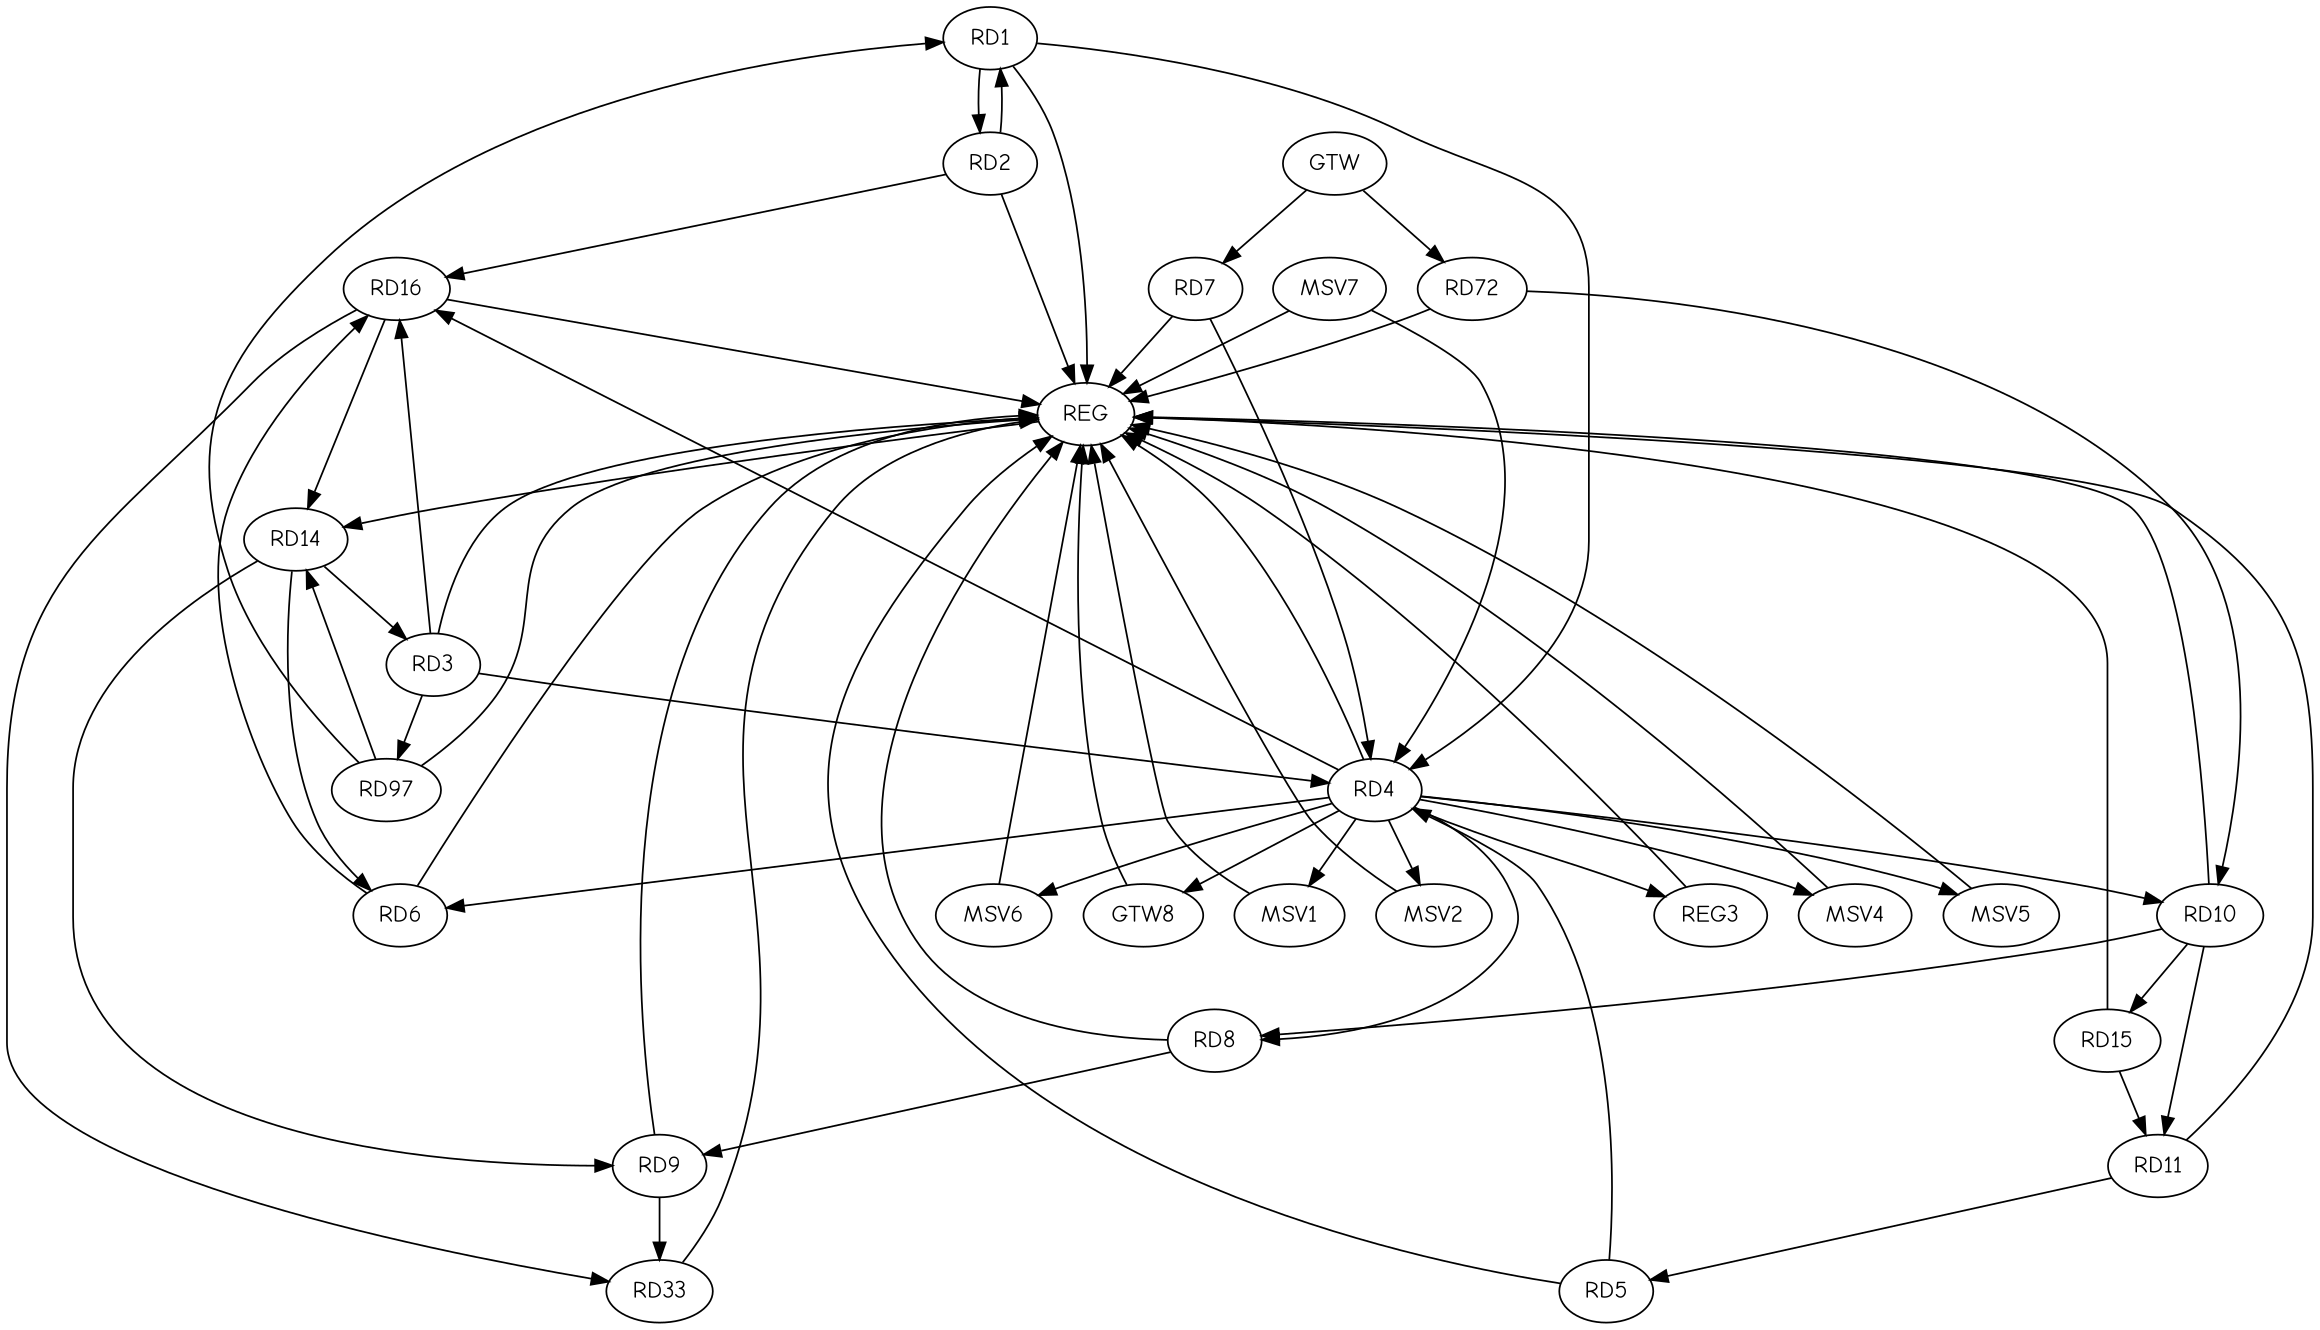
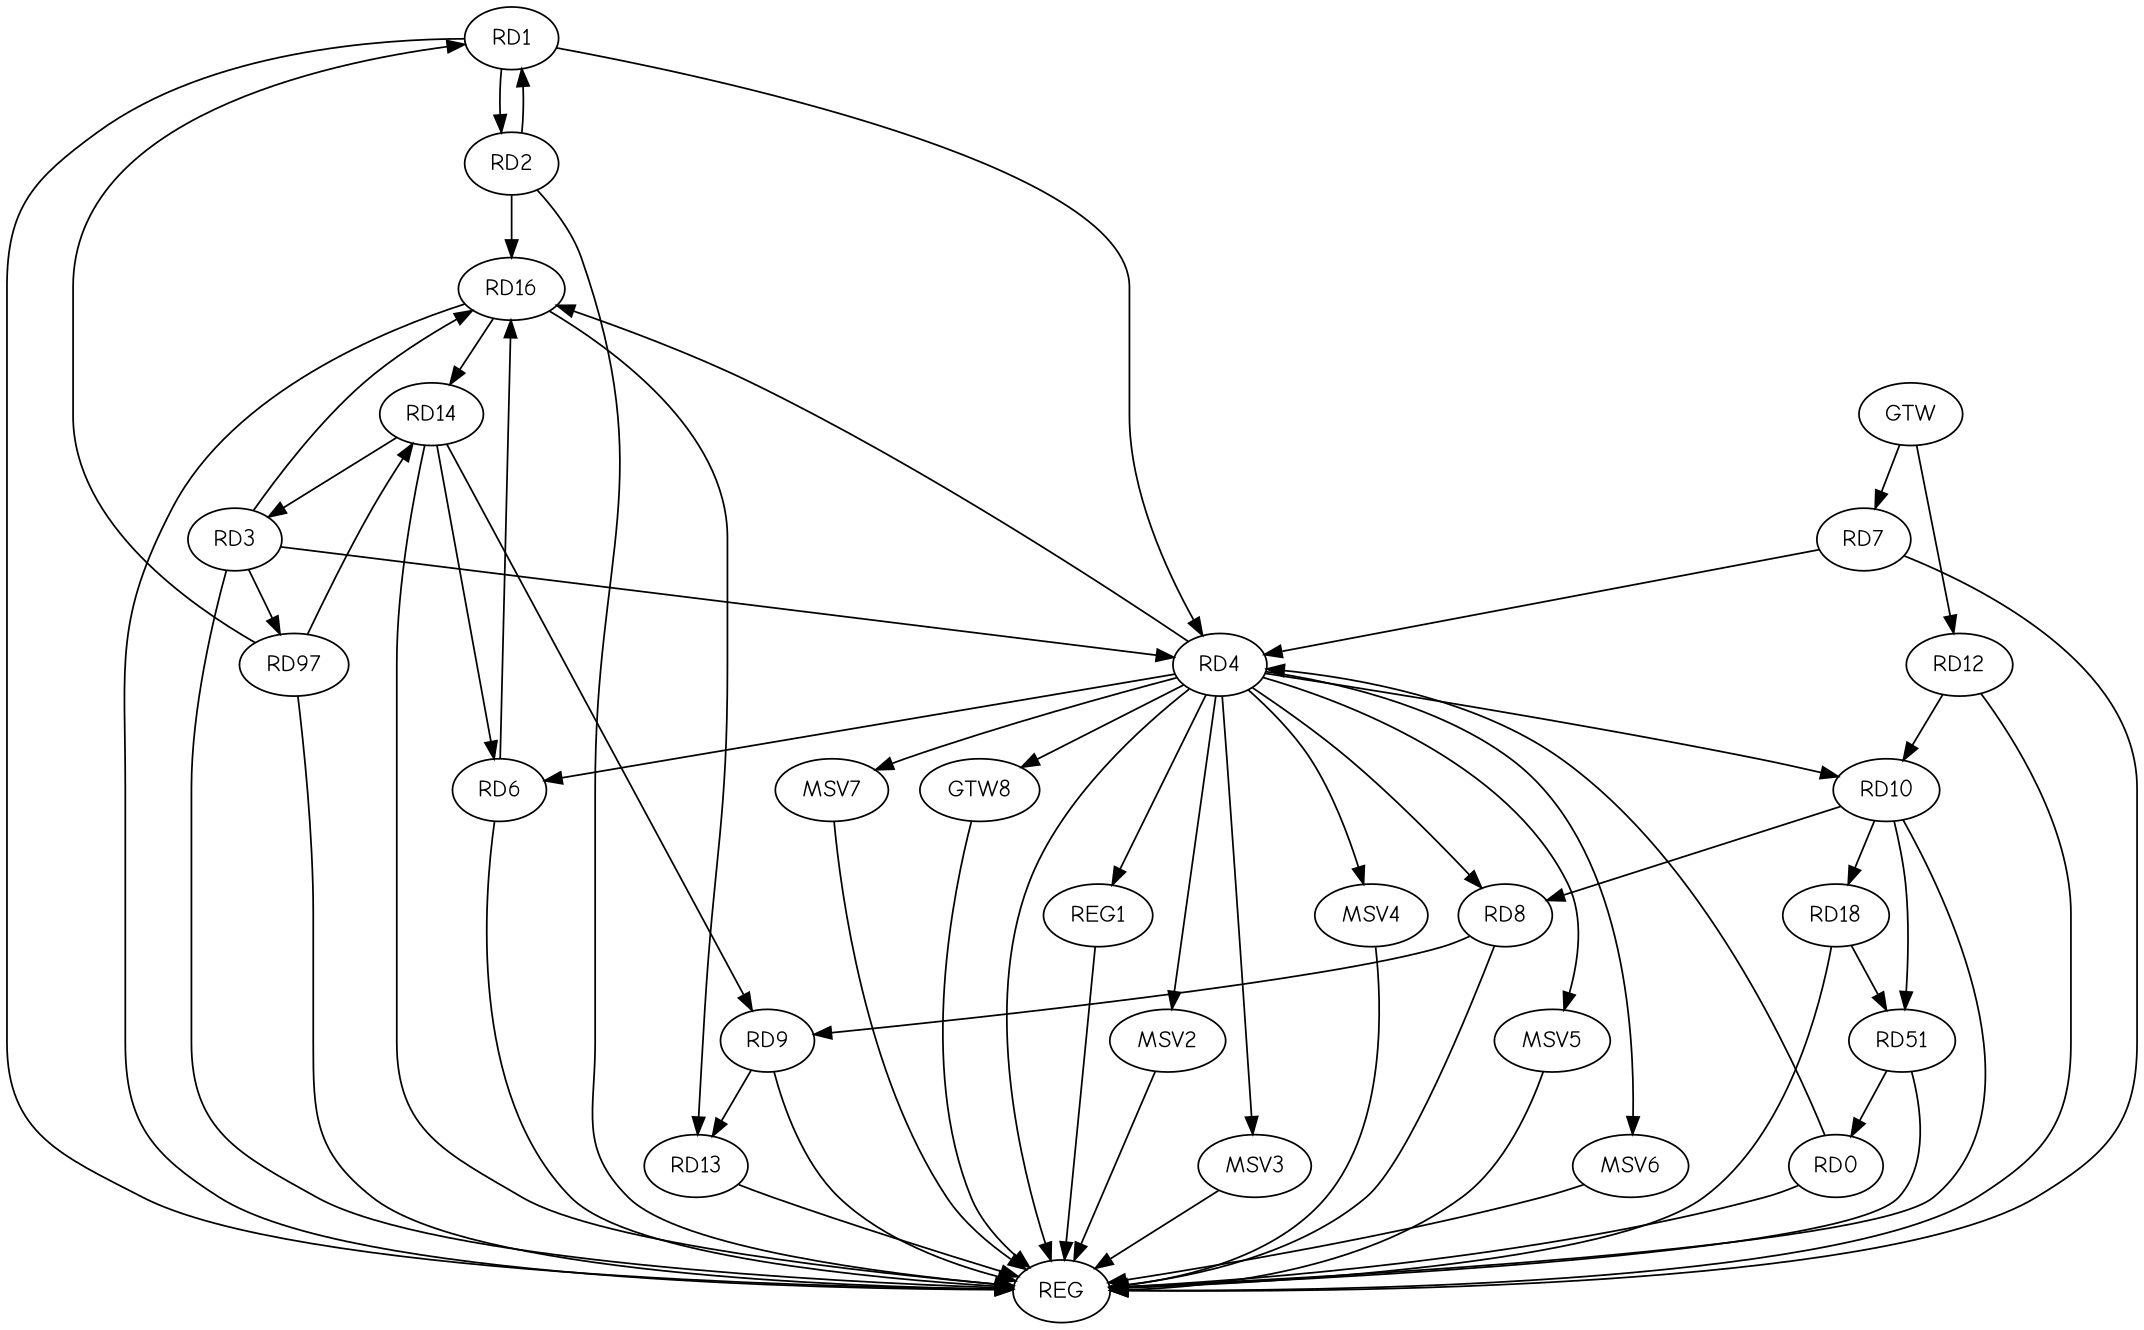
  strict digraph {
    fontname="Comic Neue"
    node [fontname="Comic Neue"]
    edge [fontname="Comic Neue"]
    n1 [label=RD1]
    n2 [label=RD2]
    n3 [label=RD4]
    n4 [label=REG]
    n5 [label=RD16]
    n6 [label=RD6]
    n7 [label=RD8]
    n8 [label=RD10]
-   n9 [label=MSV1]
+   n9 [label=REG1]
    n10 [label=MSV2]
-   n11 [label=REG3]
+   n11 [label=MSV3]
    n12 [label=MSV4]
    n13 [label=MSV5]
    n14 [label=MSV6]
    n15 [label=MSV7]
    n16 [label=GTW8]
    n17 [label=RD14]
-   n18 [label=RD33]
+   n18 [label=RD13]
    n19 [label=RD3]
    n20 [label=RD97]
    n21 [label=RD9]
-   n22 [label=RD11]
-   n23 [label=RD15]
-   n24 [label=RD5]
+   n22 [label=RD51]
+   n23 [label=RD18]
+   n24 [label=RD0]
    n25 [label=RD7]
-   n26 [label=RD72]
+   n26 [label=RD12]
    n27 [label=GTW]
    n1 -> n2
    n1 -> n3
    n1 -> n4
    n2 -> n1
    n2 -> n4
    n2 -> n5
    n3 -> n4
    n3 -> n5
    n3 -> n6
    n3 -> n7
    n3 -> n8
    n3 -> n9
    n3 -> n10
    n3 -> n11
    n3 -> n12
    n3 -> n13
    n3 -> n14
-   n15 -> n3
+   n3 -> n15
    n3 -> n16
    n5 -> n4
    n5 -> n17
    n5 -> n18
    n6 -> n4
    n6 -> n5
    n7 -> n4
    n7 -> n21
    n8 -> n4
    n8 -> n7
    n8 -> n22
    n8 -> n23
    n9 -> n4
    n10 -> n4
    n11 -> n4
    n12 -> n4
    n13 -> n4
    n14 -> n4
    n15 -> n4
    n16 -> n4
-   n4 -> n17
+   n17 -> n4
    n17 -> n6
    n17 -> n19
    n17 -> n21
    n18 -> n4
    n19 -> n3
    n19 -> n4
    n19 -> n5
    n19 -> n20
    n20 -> n1
    n20 -> n4
    n20 -> n17
    n21 -> n4
    n21 -> n18
    n22 -> n4
    n22 -> n24
    n23 -> n4
    n23 -> n22
    n24 -> n3
    n24 -> n4
    n25 -> n3
    n25 -> n4
    n26 -> n4
    n26 -> n8
    n27 -> n25
    n27 -> n26
  }
